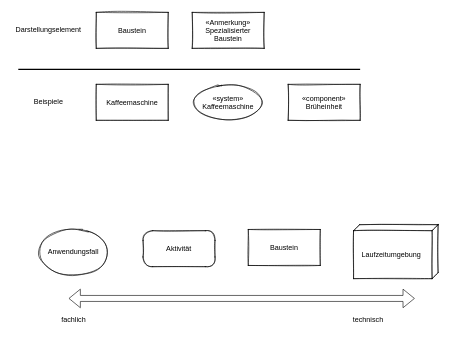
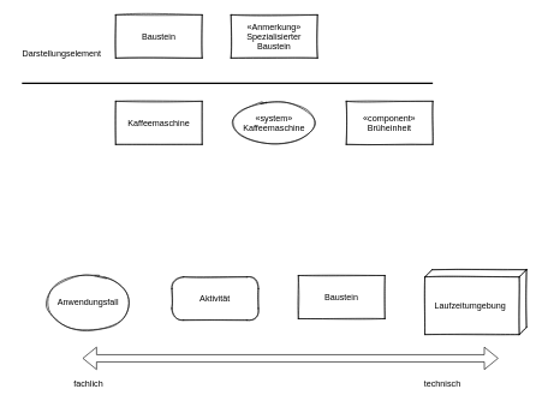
  <mxCell id="0" />
  <mxCell id="1" parent="0" />
  <mxCell id="2" value="Baustein" style="fontStyle=0;sketch=1;" parent="1" vertex="1"><mxGeometry x="160" y="20" width="120" height="60" as="geometry" /></mxCell>
  <mxCell id="3" value="«Anmerkung»&#10;Spezialisierter&#10;Baustein" style="fontStyle=0;sketch=1;" parent="1" vertex="1"><mxGeometry x="320" y="20" width="120" height="60" as="geometry" /></mxCell>
  <mxCell id="4" value="Kaffeemaschine" style="fontStyle=0;sketch=1;" parent="1" vertex="1"><mxGeometry x="160" y="140" width="120" height="60" as="geometry" /></mxCell>
  <mxCell id="5" value="«system»&#10;Kaffeemaschine" style="ellipse;fontStyle=0;sketch=1;" parent="1" vertex="1"><mxGeometry x="320" y="140" width="120" height="60" as="geometry" /></mxCell>
  <mxCell id="6" value="«component»&#10;Brüheinheit" style="fontStyle=0;sketch=1;" parent="1" vertex="1"><mxGeometry x="480" y="140" width="120" height="60" as="geometry" /></mxCell>
  <mxCell id="7" value="" style="line;strokeWidth=2;html=1;" parent="1" vertex="1"><mxGeometry x="30" y="110" width="570" height="10" as="geometry" /></mxCell>
- <mxCell id="8" value="Darstellungselement" style="text;html=1;align=center;verticalAlign=middle;resizable=0;points=[];autosize=1;strokeColor=none;fillColor=none;" parent="1" vertex="1"><mxGeometry x="20" y="40" width="120" height="20" as="geometry" /></mxCell>
- <mxCell id="9" value="Beispiele" style="text;html=1;align=center;verticalAlign=middle;resizable=0;points=[];autosize=1;strokeColor=none;fillColor=none;" parent="1" vertex="1"><mxGeometry x="50" y="160" width="60" height="20" as="geometry" /></mxCell>
+ <mxCell id="8" value="Darstellungselement" style="text;html=1;align=center;verticalAlign=middle;resizable=0;points=[];autosize=1;strokeColor=none;fillColor=none;" parent="1" vertex="1"><mxGeometry x="25" y="65" width="120" height="20" as="geometry" /></mxCell>
  <mxCell id="10" value="Baustein" style="fontStyle=0;sketch=1;" parent="1" vertex="1"><mxGeometry x="413.5" y="382" width="120" height="60" as="geometry" /></mxCell>
  <mxCell id="11" value="Aktivität" style="rounded=1;whiteSpace=wrap;html=1;sketch=1;arcSize=27;" parent="1" vertex="1"><mxGeometry x="238" y="384" width="120" height="60" as="geometry" /></mxCell>
  <mxCell id="12" value="Anwendungsfall" style="ellipse;whiteSpace=wrap;html=1;sketch=1;" parent="1" vertex="1"><mxGeometry x="62" y="380" width="120" height="80" as="geometry" /></mxCell>
  <mxCell id="13" value="" style="shape=flexArrow;endArrow=classic;startArrow=classic;html=1;" parent="1" edge="1"><mxGeometry width="100" height="100" relative="1" as="geometry"><mxPoint x="114" y="497" as="sourcePoint" /><mxPoint x="691" y="497" as="targetPoint" /></mxGeometry></mxCell>
  <mxCell id="14" value="technisch" style="text;html=1;align=center;verticalAlign=middle;resizable=0;points=[];autosize=1;strokeColor=none;fillColor=none;" parent="1" vertex="1"><mxGeometry x="578" y="523" width="70" height="20" as="geometry" /></mxCell>
  <mxCell id="15" value="fachlich" style="text;html=1;align=center;verticalAlign=middle;resizable=0;points=[];autosize=1;strokeColor=none;fillColor=none;" parent="1" vertex="1"><mxGeometry x="92" y="523" width="60" height="20" as="geometry" /></mxCell>
  <mxCell id="16" value="&amp;nbsp; Laufzeitumgebung" style="verticalAlign=middle;align=left;shape=cube;size=10;direction=south;fontStyle=0;html=1;boundedLbl=1;spacingLeft=5;sketch=1;" vertex="1" parent="1"><mxGeometry x="589" y="374" width="141" height="90" as="geometry" /></mxCell>
